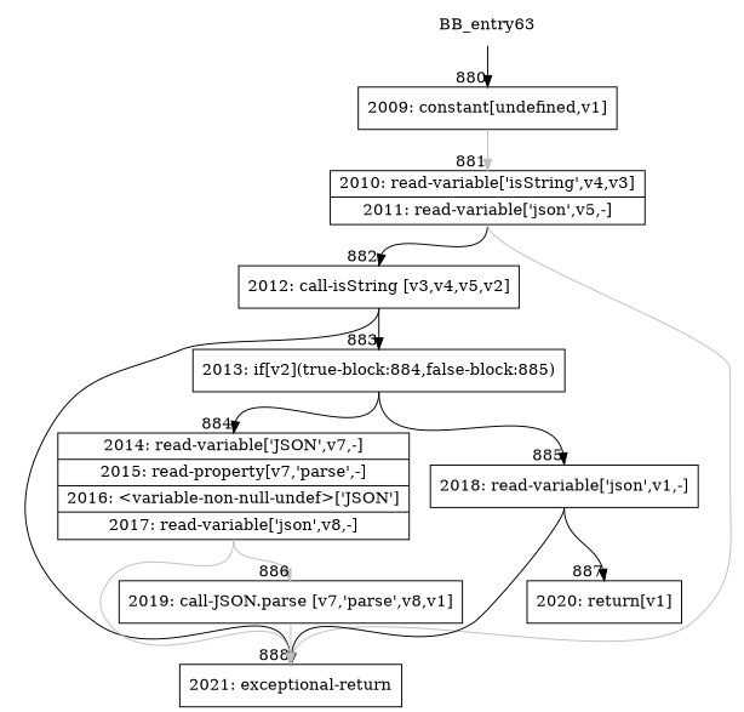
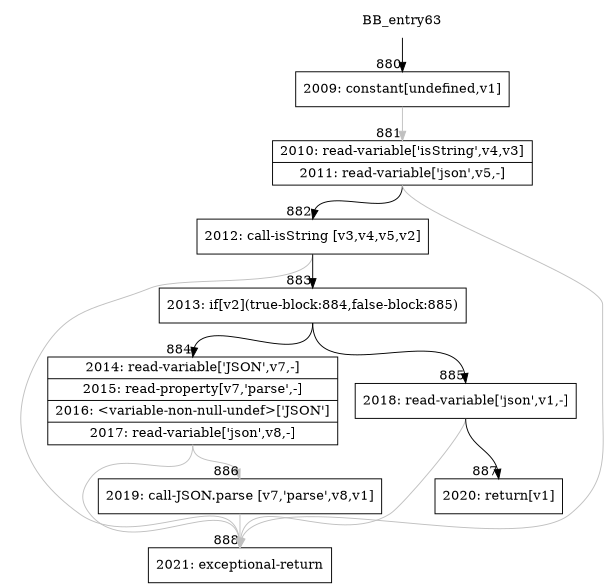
  digraph {
    rankdir=TD
    node [shape=record]
    edge [headport=n tailport=s color=gray]
    n1 [label=BB_entry63 shape=none]
    n2 [label="{2009: constant[undefined,v1]}"]
    n3 [label="{2010: read-variable['isString',v4,v3]|2011: read-variable['json',v5,-]}"]
    n4 [label="{2012: call-isString [v3,v4,v5,v2]}"]
    n5 [label="{2021: exceptional-return}"]
    n6 [label="{2013: if[v2](true-block:884,false-block:885)}"]
    n7 [label="{2014: read-variable['JSON',v7,-]|2015: read-property[v7,'parse',-]|2016: \<variable-non-null-undef\>['JSON']|2017: read-variable['json',v8,-]}"]
    n8 [label="{2018: read-variable['json',v1,-]}"]
    n9 [label="{2019: call-JSON.parse [v7,'parse',v8,v1]}"]
    n10 [label="{2020: return[v1]}"]
    n1 -> n2 [headlabel="    880" color=""]
    n2 -> n3 [headlabel="      881"]
    n3 -> n4 [headlabel="      882" color=""]
    n3 -> n5 [headlabel="      888"]
-   n4 -> n5 [color=black]
+   n4 -> n5
    n4 -> n6 [headlabel="      883" color=""]
    n6 -> n7 [headlabel="      884" color=""]
    n6 -> n8 [headlabel="      885" color=""]
    n7 -> n5
    n7 -> n9 [headlabel="      886"]
-   n8 -> n5 [color=black]
+   n8 -> n5
    n8 -> n10 [headlabel="      887" color=""]
    n9 -> n5
  }
